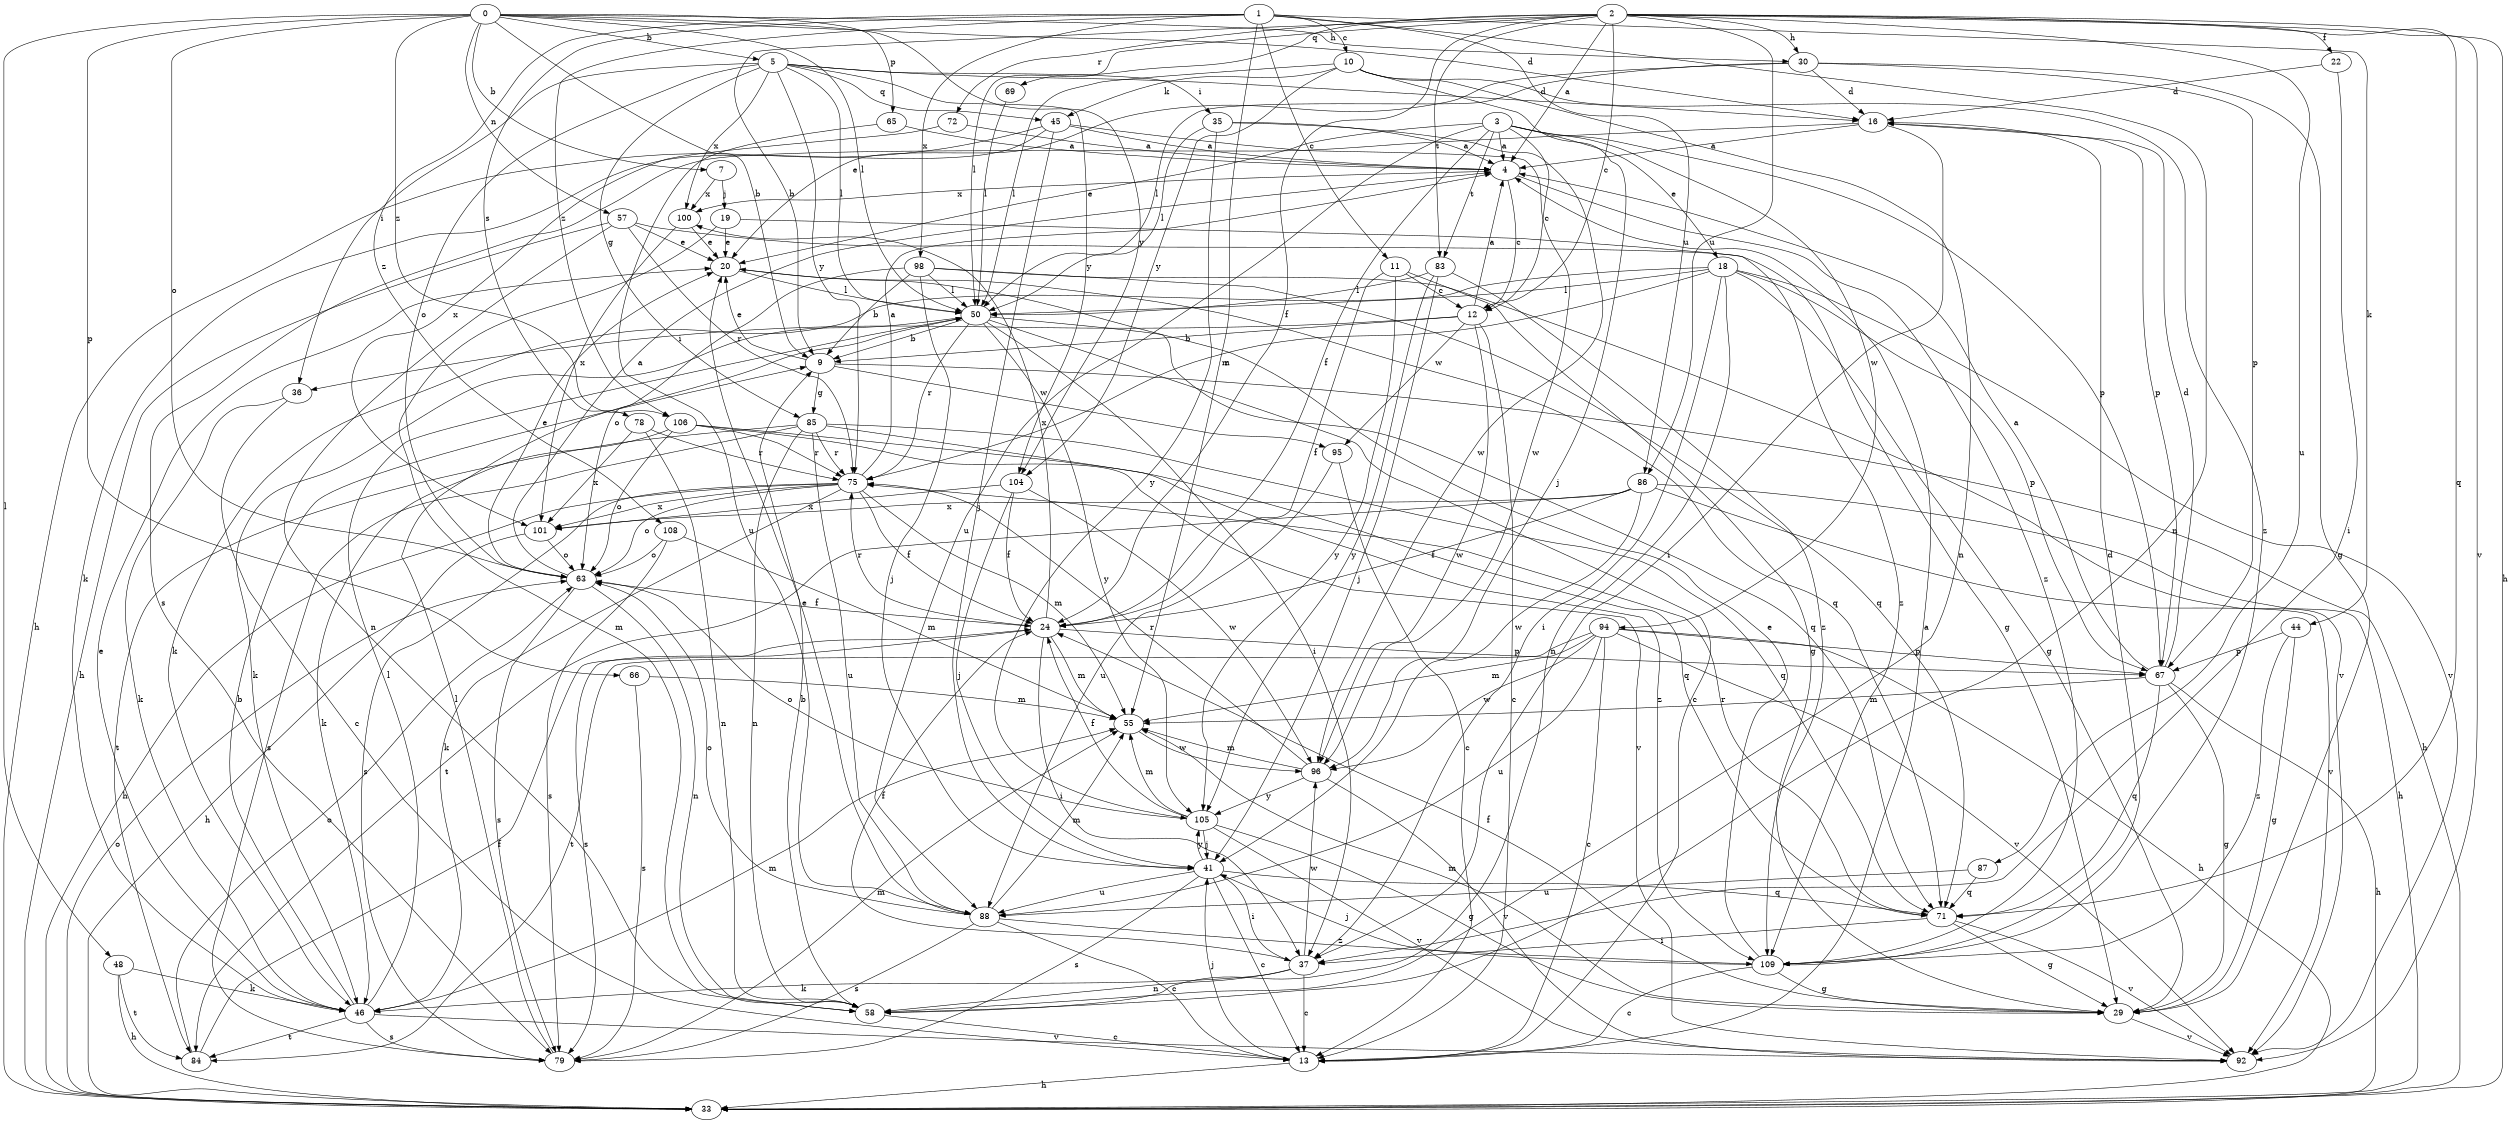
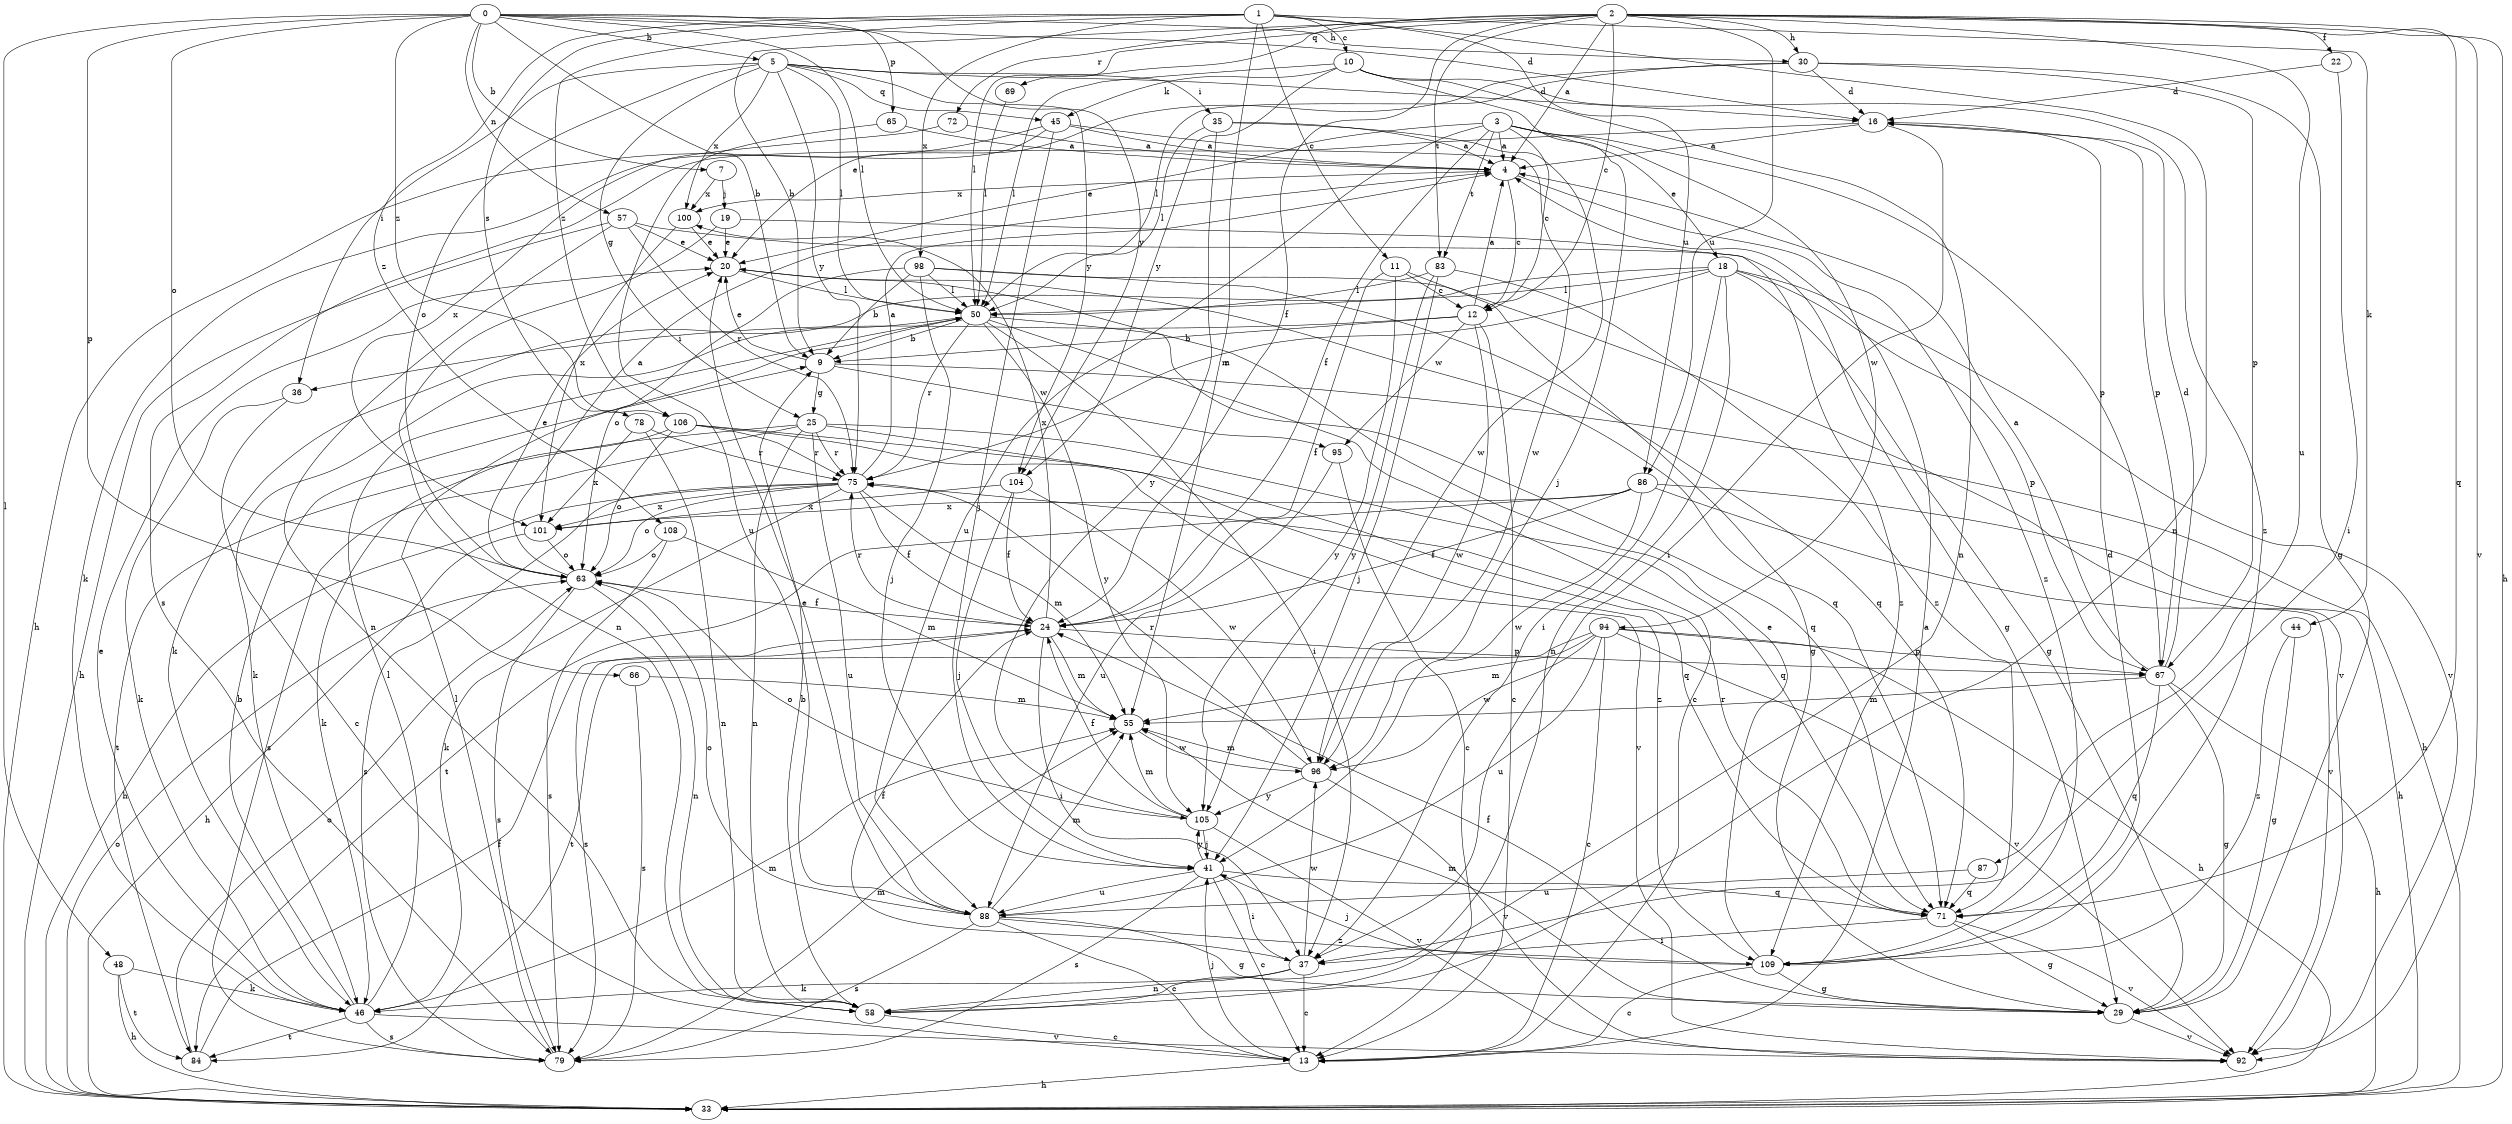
  strict digraph {
    0
    5
    7
    9
    16
    30
    48
    50
    57
    63
    65
    66
    104
    106
    100
-   25 [label=85]
+   25
    35
    36
    45
    75
    n21 [label=19]
    33
    20
    95
    4
    67
    37
    79
    29
    46
    84
    71
    105
    13
    58
    24
    88
    55
    41
    96
    101
    92
    1
    10
    11
    44
    78
    86
    98
    108
    109
    12
    2
    22
    69
    72
    83
    87
    3
    18
    94
    0 -> 5 [label=b]
    0 -> 7 [label=b]
    0 -> 9 [label=b]
    0 -> 16 [label=d]
    0 -> 30 [label=h]
    0 -> 48 [label=l]
    0 -> 50 [label=l]
    0 -> 57 [label=n]
    0 -> 63 [label=o]
    0 -> 65 [label=p]
    0 -> 66 [label=p]
    0 -> 104 [label=y]
    0 -> 106 [label=z]
    5 -> 16 [label=d]
    5 -> 50 [label=l]
    5 -> 63 [label=o]
    5 -> 104 [label=y]
    5 -> 100 [label=x]
    5 -> 25 [label=g]
    5 -> 35 [label=i]
    5 -> 36 [label=i]
    5 -> 45 [label=q]
    5 -> 75 [label=y]
    7 -> 100 [label=x]
    7 -> n21 [label=j]
    9 -> 25 [label=g]
    9 -> 33 [label=h]
    9 -> 20 [label=e]
    9 -> 95 [label=w]
    16 -> 4 [label=a]
    16 -> 67 [label=p]
    16 -> 37 [label=i]
    16 -> 79 [label=s]
    30 -> 16 [label=d]
    30 -> 50 [label=l]
    30 -> 20 [label=e]
    30 -> 67 [label=p]
    30 -> 29 [label=g]
    48 -> 33 [label=h]
    48 -> 46 [label=k]
    48 -> 84 [label=t]
    50 -> 9 [label=b]
    50 -> 75 [label=r]
    50 -> 37 [label=i]
    50 -> 46 [label=k]
    50 -> 71 [label=q]
    50 -> 105 [label=y]
    50 -> 13 [label=c]
    57 -> 75 [label=r]
    57 -> 33 [label=h]
    57 -> 20 [label=e]
    57 -> 29 [label=g]
    57 -> 58 [label=n]
    63 -> 20 [label=e]
    63 -> 4 [label=a]
    63 -> 79 [label=s]
    63 -> 58 [label=n]
    63 -> 24 [label=f]
    65 -> 4 [label=a]
    65 -> 88 [label=u]
    66 -> 79 [label=s]
    66 -> 55 [label=m]
    104 -> 24 [label=f]
    104 -> 41 [label=j]
    104 -> 96 [label=w]
    104 -> 101 [label=x]
    106 -> 63 [label=o]
    106 -> 75 [label=r]
    106 -> 46 [label=k]
    106 -> 71 [label=q]
    106 -> 92 [label=v]
    100 -> 20 [label=e]
    100 -> 101 [label=x]
    25 -> 75 [label=r]
    25 -> 79 [label=s]
    25 -> 84 [label=t]
    25 -> 71 [label=q]
    25 -> 58 [label=n]
    25 -> 88 [label=u]
    25 -> 109 [label=z]
    35 -> 50 [label=l]
    35 -> 4 [label=a]
    35 -> 105 [label=y]
    35 -> 96 [label=w]
    36 -> 46 [label=k]
    36 -> 13 [label=c]
    45 -> 33 [label=h]
    45 -> 4 [label=a]
    45 -> 46 [label=k]
    45 -> 41 [label=j]
    45 -> 96 [label=w]
    75 -> 63 [label=o]
    75 -> 33 [label=h]
    75 -> 4 [label=a]
    75 -> 79 [label=s]
    75 -> 46 [label=k]
    75 -> 24 [label=f]
    75 -> 55 [label=m]
    75 -> 101 [label=x]
    n21 -> 20 [label=e]
-   n21 -> 58 [label=m]
+   n21 -> 58 [label=n]
    n21 -> 109 [label=z]
    33 -> 63 [label=o]
    20 -> 50 [label=l]
    20 -> 71 [label=q]
    95 -> 13 [label=c]
    95 -> 88 [label=u]
    4 -> 100 [label=x]
    4 -> 109 [label=z]
    4 -> 12 [label=c]
    67 -> 16 [label=d]
    67 -> 33 [label=h]
    67 -> 4 [label=a]
    67 -> 29 [label=g]
    67 -> 71 [label=q]
    67 -> 55 [label=m]
    37 -> 46 [label=k]
    37 -> 13 [label=c]
    37 -> 58 [label=n]
    37 -> 24 [label=f]
    37 -> 96 [label=w]
    79 -> 50 [label=l]
    79 -> 55 [label=m]
    29 -> 24 [label=f]
    29 -> 55 [label=m]
    29 -> 92 [label=v]
    46 -> 9 [label=b]
    46 -> 50 [label=l]
    46 -> 20 [label=e]
    46 -> 79 [label=s]
    46 -> 84 [label=t]
    46 -> 55 [label=m]
    46 -> 92 [label=v]
    84 -> 63 [label=o]
    84 -> 24 [label=f]
    71 -> 75 [label=r]
    71 -> 37 [label=i]
    71 -> 29 [label=g]
    71 -> 92 [label=v]
    105 -> 63 [label=o]
    105 -> 24 [label=f]
    105 -> 55 [label=m]
    105 -> 41 [label=j]
    105 -> 92 [label=v]
    13 -> 33 [label=h]
    13 -> 4 [label=a]
    13 -> 41 [label=j]
    58 -> 9 [label=b]
    58 -> 13 [label=c]
    24 -> 100 [label=x]
    24 -> 75 [label=r]
    24 -> 67 [label=p]
    24 -> 37 [label=i]
    24 -> 79 [label=s]
    24 -> 55 [label=m]
    88 -> 63 [label=o]
    88 -> 20 [label=e]
    88 -> 79 [label=s]
-   105 -> 29 [label=g]
+   88 -> 29 [label=g]
    88 -> 13 [label=c]
    88 -> 55 [label=m]
    88 -> 109 [label=z]
    55 -> 96 [label=w]
    41 -> 37 [label=i]
    41 -> 79 [label=s]
    41 -> 71 [label=q]
    41 -> 105 [label=y]
    41 -> 13 [label=c]
    41 -> 88 [label=u]
    96 -> 75 [label=r]
    96 -> 105 [label=y]
    96 -> 55 [label=m]
    96 -> 92 [label=v]
    101 -> 63 [label=o]
    101 -> 33 [label=h]
    1 -> 106 [label=z]
    1 -> 58 [label=n]
    1 -> 55 [label=m]
    1 -> 10 [label=c]
    1 -> 11 [label=c]
    1 -> 44 [label=k]
    1 -> 78 [label=s]
    1 -> 86 [label=u]
    1 -> 98 [label=x]
    1 -> 108 [label=z]
    10 -> 50 [label=l]
    10 -> 104 [label=y]
    10 -> 45 [label=k]
    10 -> 58 [label=n]
    10 -> 41 [label=j]
    10 -> 109 [label=z]
    11 -> 29 [label=g]
    11 -> 105 [label=y]
    11 -> 24 [label=f]
    11 -> 12 [label=c]
-   44 -> 67 [label=p]
    44 -> 29 [label=g]
    44 -> 109 [label=z]
    78 -> 75 [label=r]
    78 -> 58 [label=n]
    78 -> 101 [label=x]
    86 -> 33 [label=h]
    86 -> 84 [label=t]
    86 -> 24 [label=f]
    86 -> 96 [label=w]
    86 -> 101 [label=x]
    86 -> 92 [label=v]
    98 -> 9 [label=b]
    98 -> 50 [label=l]
    98 -> 63 [label=o]
    98 -> 71 [label=q]
    98 -> 41 [label=j]
    98 -> 92 [label=v]
    108 -> 63 [label=o]
    108 -> 79 [label=s]
    108 -> 55 [label=m]
    109 -> 16 [label=d]
    109 -> 20 [label=e]
    109 -> 29 [label=g]
    109 -> 13 [label=c]
    109 -> 41 [label=j]
    12 -> 9 [label=b]
    12 -> 36 [label=i]
    12 -> 95 [label=w]
    12 -> 4 [label=a]
    12 -> 13 [label=c]
    12 -> 96 [label=w]
    2 -> 9 [label=b]
    2 -> 30 [label=h]
    2 -> 50 [label=l]
    2 -> 33 [label=h]
    2 -> 4 [label=a]
    2 -> 71 [label=q]
    2 -> 24 [label=f]
    2 -> 92 [label=v]
    2 -> 86 [label=u]
    2 -> 12 [label=c]
    2 -> 22 [label=f]
    2 -> 69 [label=q]
    2 -> 72 [label=r]
    2 -> 83 [label=t]
    2 -> 87 [label=u]
    22 -> 16 [label=d]
    22 -> 37 [label=i]
    69 -> 50 [label=l]
    72 -> 4 [label=a]
    72 -> 101 [label=x]
    83 -> 50 [label=l]
    83 -> 105 [label=y]
    83 -> 41 [label=j]
-   83 -> 109 [label=z]
+   83 -> 71 [label=z]
    87 -> 71 [label=q]
    87 -> 88 [label=u]
    3 -> 20 [label=e]
    3 -> 4 [label=a]
    3 -> 67 [label=p]
    3 -> 24 [label=f]
    3 -> 88 [label=u]
    3 -> 12 [label=c]
    3 -> 83 [label=t]
    3 -> 18 [label=e]
    3 -> 94 [label=w]
    18 -> 50 [label=l]
    18 -> 75 [label=r]
    18 -> 67 [label=p]
    18 -> 37 [label=i]
    18 -> 29 [label=g]
    18 -> 46 [label=k]
    18 -> 58 [label=n]
    18 -> 92 [label=v]
    94 -> 33 [label=h]
    94 -> 67 [label=p]
    94 -> 84 [label=t]
    94 -> 13 [label=c]
    94 -> 88 [label=u]
    94 -> 55 [label=m]
    94 -> 96 [label=w]
    94 -> 92 [label=v]
  }
